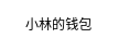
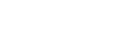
  <mxCell id="0" />
  <mxCell id="1" parent="0" />
- <mxCell id="2" value="小林的钱包" style="text;html=1;align=center;verticalAlign=middle;resizable=0;points=[];autosize=1;strokeColor=none;fontSize=16;fontStyle=0" vertex="1" parent="1"><mxGeometry x="20" y="20" width="100" height="20" as="geometry" /></mxCell>
